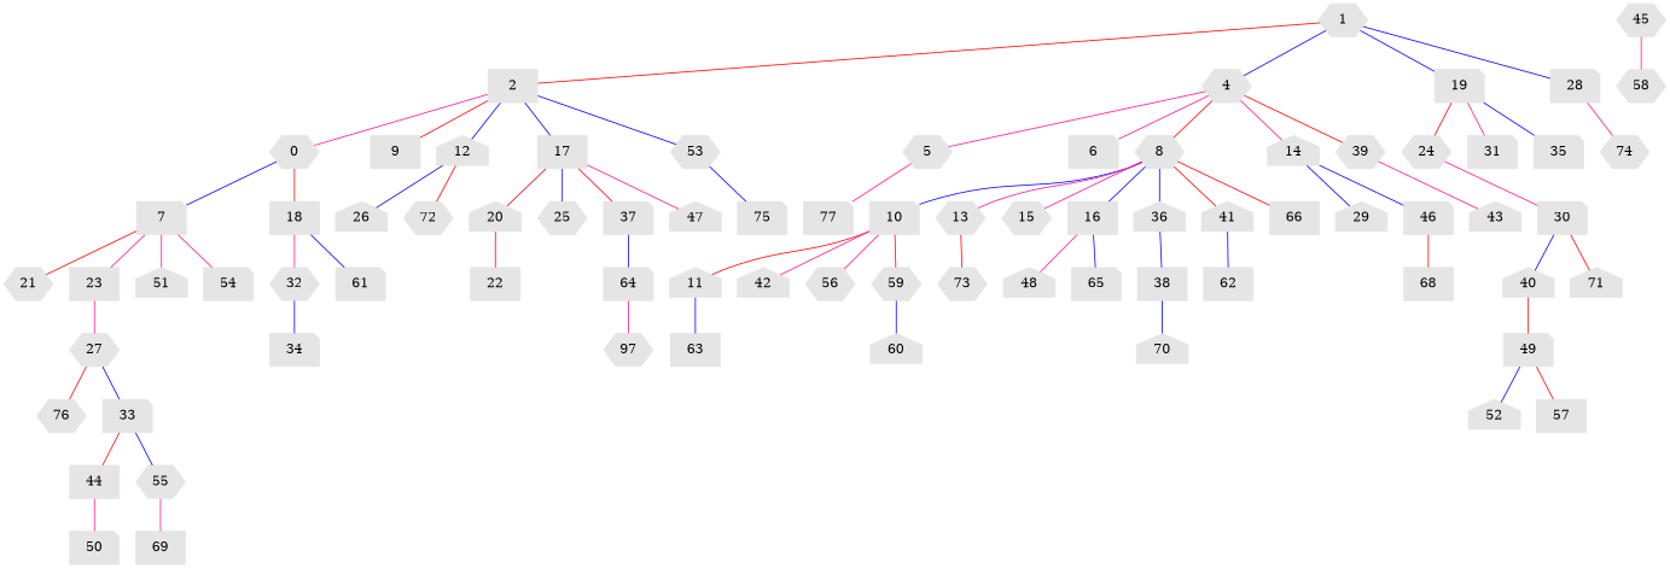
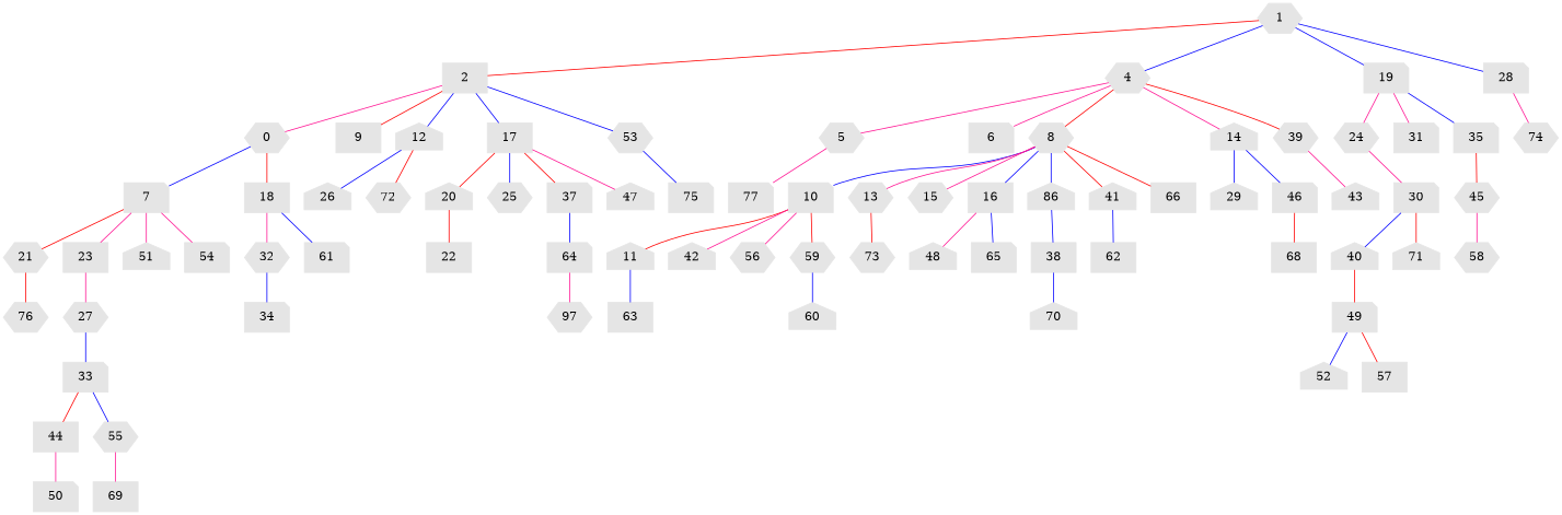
  graph {
    node [color=gray90 shape=hexagon style=filled]
    edge [color=blue]
    2 [shape=box]
    1
    4
    19 [shape=note]
    28 [shape=note]
    n6 [label=0]
    9 [shape=box]
    12 [shape=house]
    17 [shape=box]
    53
    5
    6 [shape=note]
    8
    14 [shape=house]
    39
    24
    31 [shape=note]
    35 [shape=note]
    74
    7 [shape=note]
    18 [shape=box]
    26 [shape=house]
    72
    20 [shape=house]
    25
    37 [shape=note]
    47 [shape=house]
    75 [shape=note]
    21
    23 [shape=box]
    51 [shape=house]
    54 [shape=note]
    32
    61 [shape=note]
    77 [shape=note]
    10 [shape=note]
    13
    15
    16 [shape=box]
-   36 [shape=house]
+   36 [shape=house label=86]
    41 [shape=house]
    66 [shape=box]
    29 [shape=house]
    46 [shape=note]
    43 [shape=house]
    76
    27
    11 [shape=house]
    42 [shape=house]
    56
    59
    73
    48 [shape=house]
    65 [shape=note]
    38 [shape=box]
    62 [shape=box]
    63 [shape=box]
    60 [shape=house]
    68 [shape=box]
    22 [shape=box]
    64 [shape=note]
    34 [shape=note]
    30 [shape=note]
    45
    33 [shape=note]
    40 [shape=house]
    71 [shape=house]
    44 [shape=box]
    55
    49 [shape=note]
    50 [shape=note]
    69 [shape=box]
    58
    70 [shape=house]
    n75 [label=97]
    52 [shape=house]
    57 [shape=box]
    2 -- n6 [color=deeppink]
    2 -- 9 [color=red]
    2 -- 12
    2 -- 17
    2 -- 53
    1 -- 2 [color=red]
    1 -- 4
    1 -- 19
    1 -- 28
    4 -- 5 [color=deeppink]
    4 -- 6 [color=deeppink]
    4 -- 8 [color=red]
    4 -- 14 [color=deeppink]
    4 -- 39 [color=red]
-   19 -- 24 [color=red]
+   19 -- 24 [color=deeppink]
    19 -- 31 [color=deeppink]
    19 -- 35
    28 -- 74 [color=deeppink]
    n6 -- 7
    n6 -- 18 [color=red]
    12 -- 26
    12 -- 72 [color=red]
    17 -- 20 [color=red]
    17 -- 25
    17 -- 37 [color=red]
    17 -- 47 [color=deeppink]
    53 -- 75
    5 -- 77 [color=deeppink]
    8 -- 10
    8 -- 13 [color=deeppink]
    8 -- 15 [color=deeppink]
    8 -- 16
    8 -- 36
    8 -- 41 [color=red]
    8 -- 66 [color=red]
    14 -- 29
    14 -- 46
    39 -- 43 [color=deeppink]
    24 -- 30 [color=deeppink]
+   35 -- 45 [color=red]
    7 -- 21 [color=red]
    7 -- 23 [color=deeppink]
    7 -- 51 [color=deeppink]
    7 -- 54 [color=deeppink]
    18 -- 32 [color=deeppink]
    18 -- 61
    20 -- 22 [color=red]
    37 -- 64
-   27 -- 76 [color=red]
+   21 -- 76 [color=red]
    23 -- 27 [color=deeppink]
    32 -- 34
    10 -- 11 [color=red]
    10 -- 42 [color=deeppink]
    10 -- 56 [color=deeppink]
    10 -- 59 [color=red]
    13 -- 73 [color=red]
    16 -- 48 [color=deeppink]
    16 -- 65
    36 -- 38
    41 -- 62
    46 -- 68 [color=red]
    27 -- 33
    11 -- 63
    59 -- 60
    38 -- 70
    64 -- n75 [color=deeppink]
    30 -- 40
    30 -- 71 [color=red]
    45 -- 58 [color=deeppink]
    33 -- 44 [color=red]
    33 -- 55
    40 -- 49 [color=red]
    44 -- 50 [color=deeppink]
    55 -- 69 [color=deeppink]
    49 -- 52
    49 -- 57 [color=red]
  }
